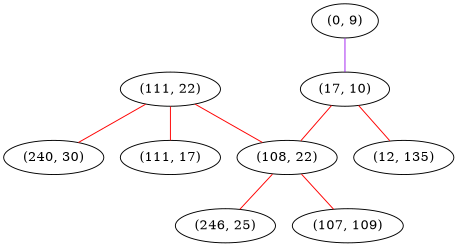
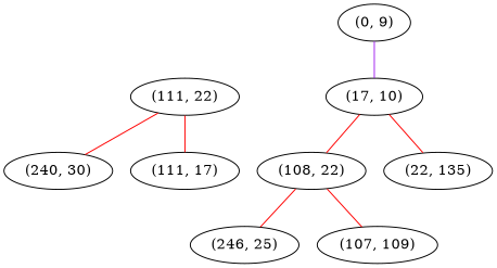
  graph {
    edge [color=red weight=1]
    "(111, 22)"
    "(240, 30)"
    "(111, 17)"
    "(108, 22)"
    "(246, 25)"
    "(107, 109)"
    n7 [label="(0, 9)"]
    "(17, 10)"
-   "(12, 135)"
+   "(12, 135)" [label="(22, 135)"]
    "(111, 22)" -- "(240, 30)"
    "(111, 22)" -- "(111, 17)"
-   "(111, 22)" -- "(108, 22)"
    "(108, 22)" -- "(246, 25)"
    "(108, 22)" -- "(107, 109)"
    n7 -- "(17, 10)" [color=purple weight=4]
    "(17, 10)" -- "(108, 22)"
    "(17, 10)" -- "(12, 135)"
  }
